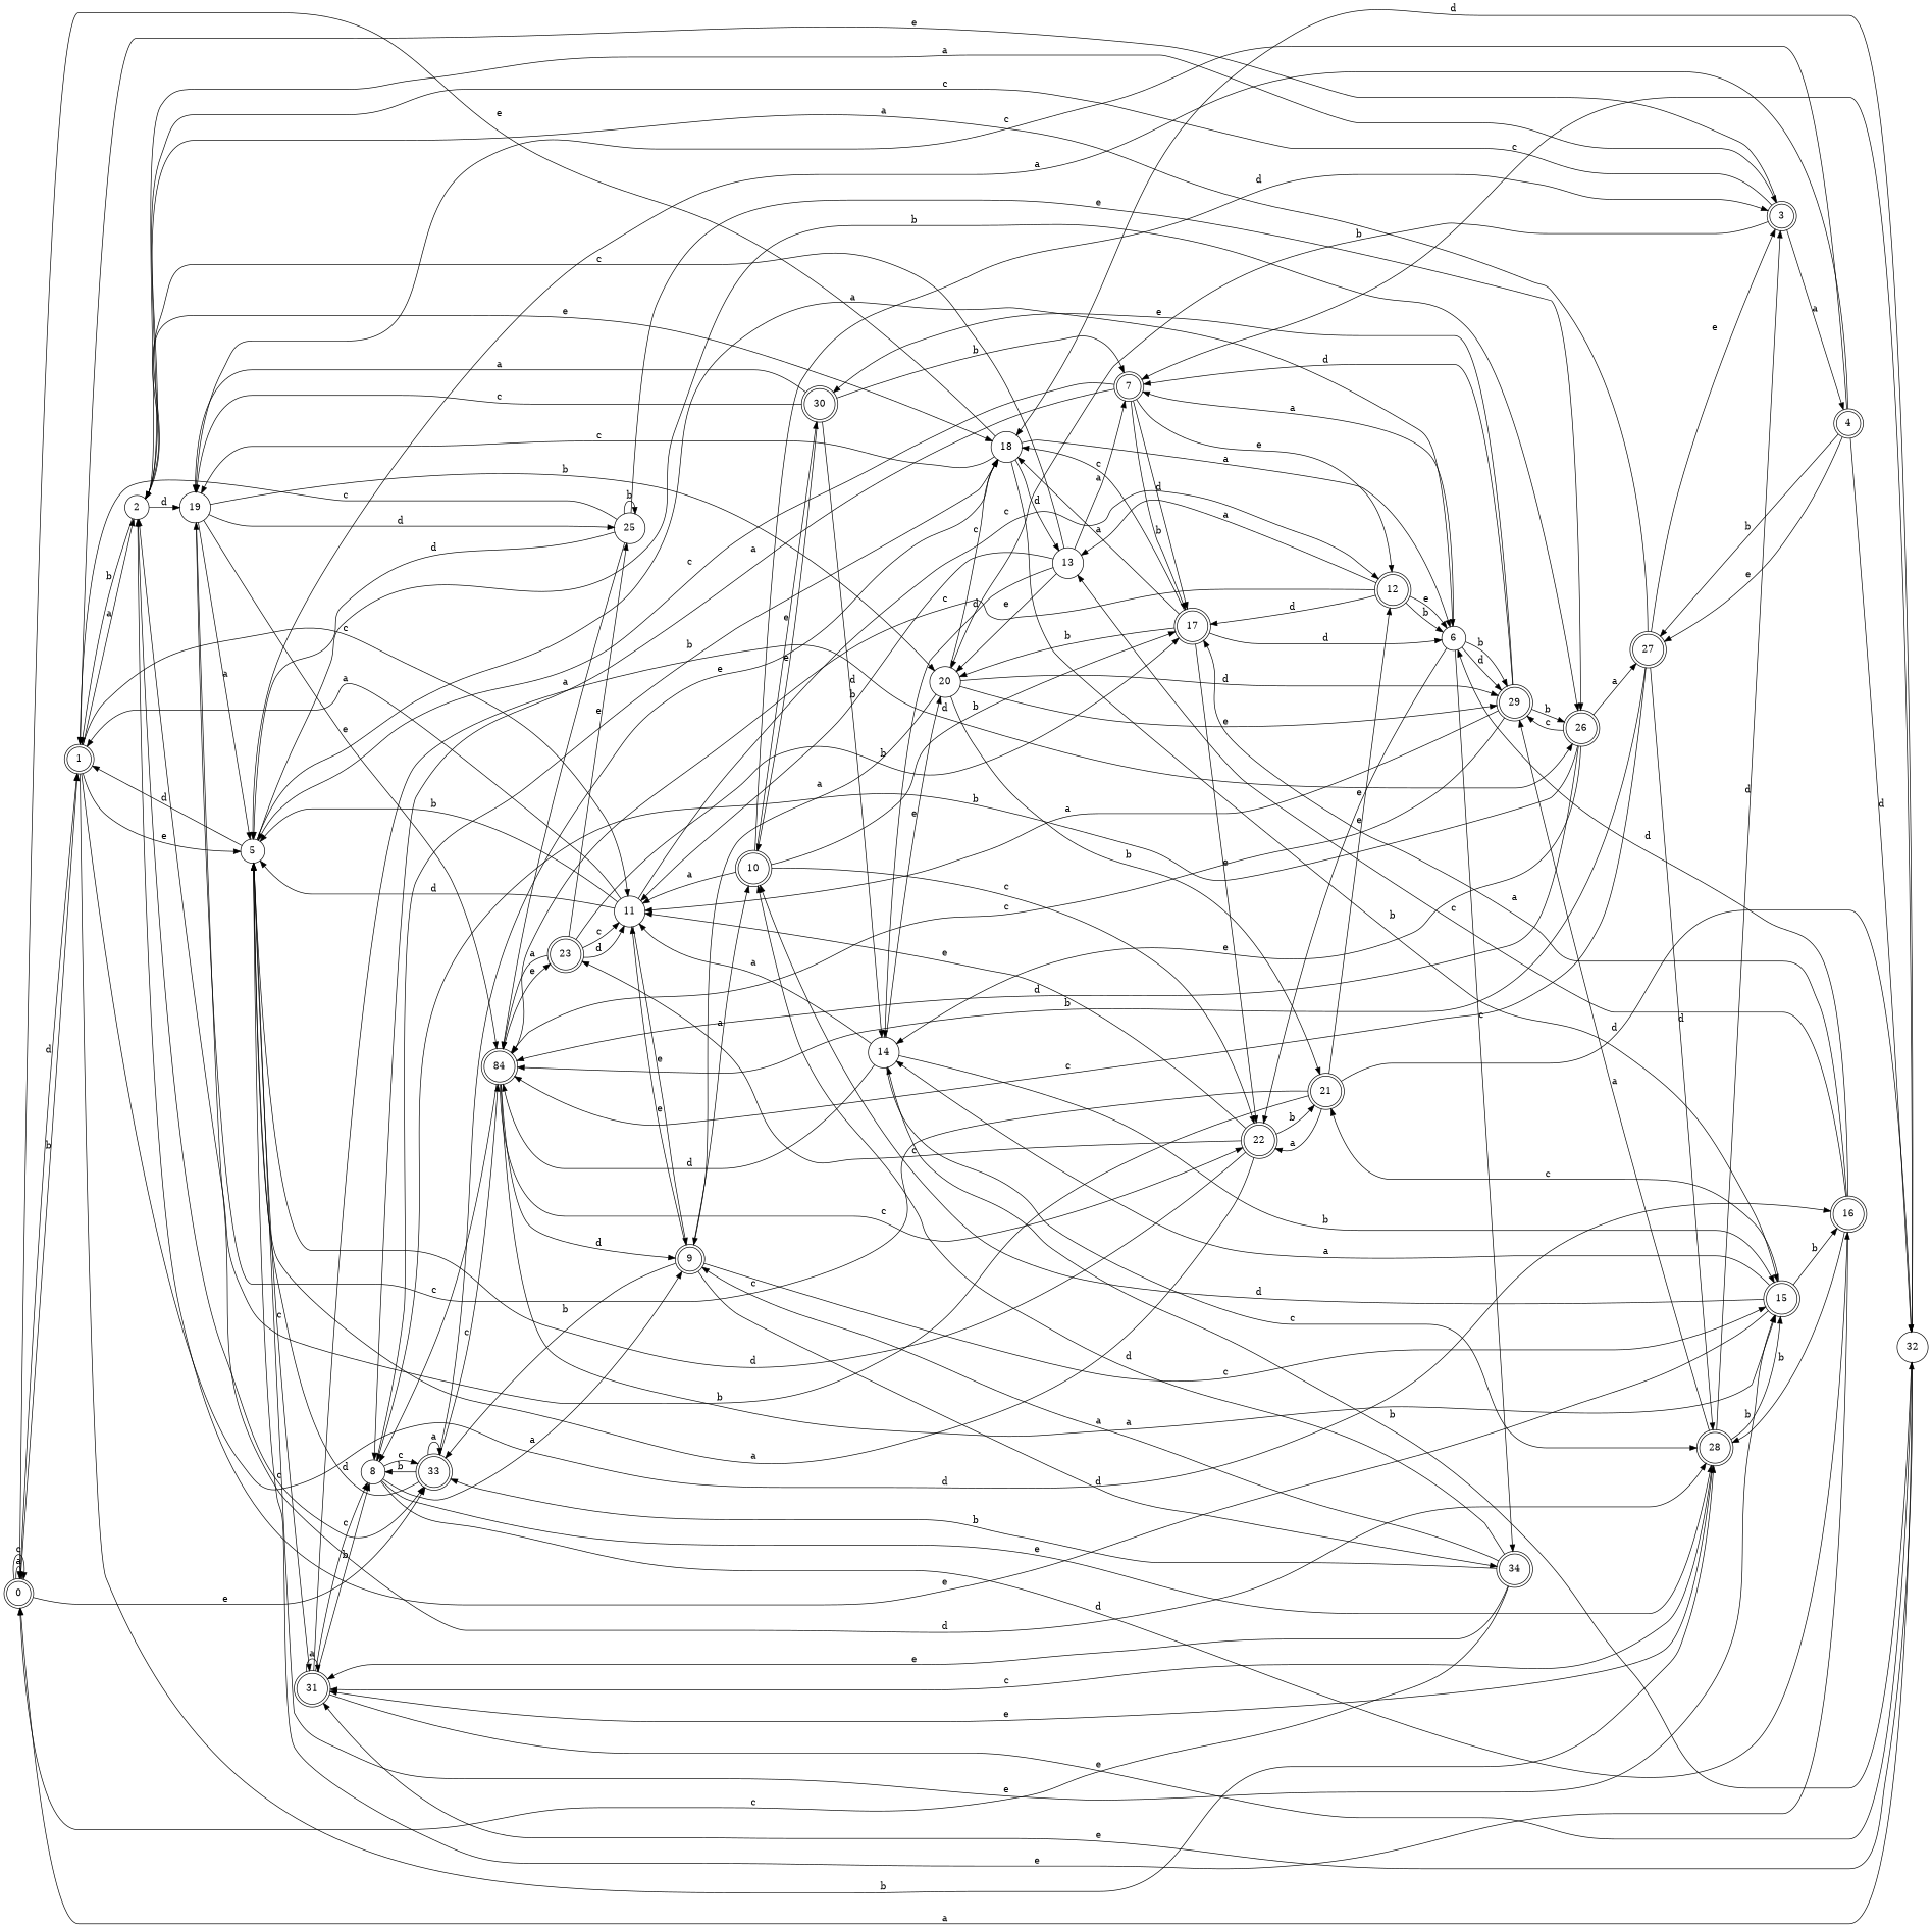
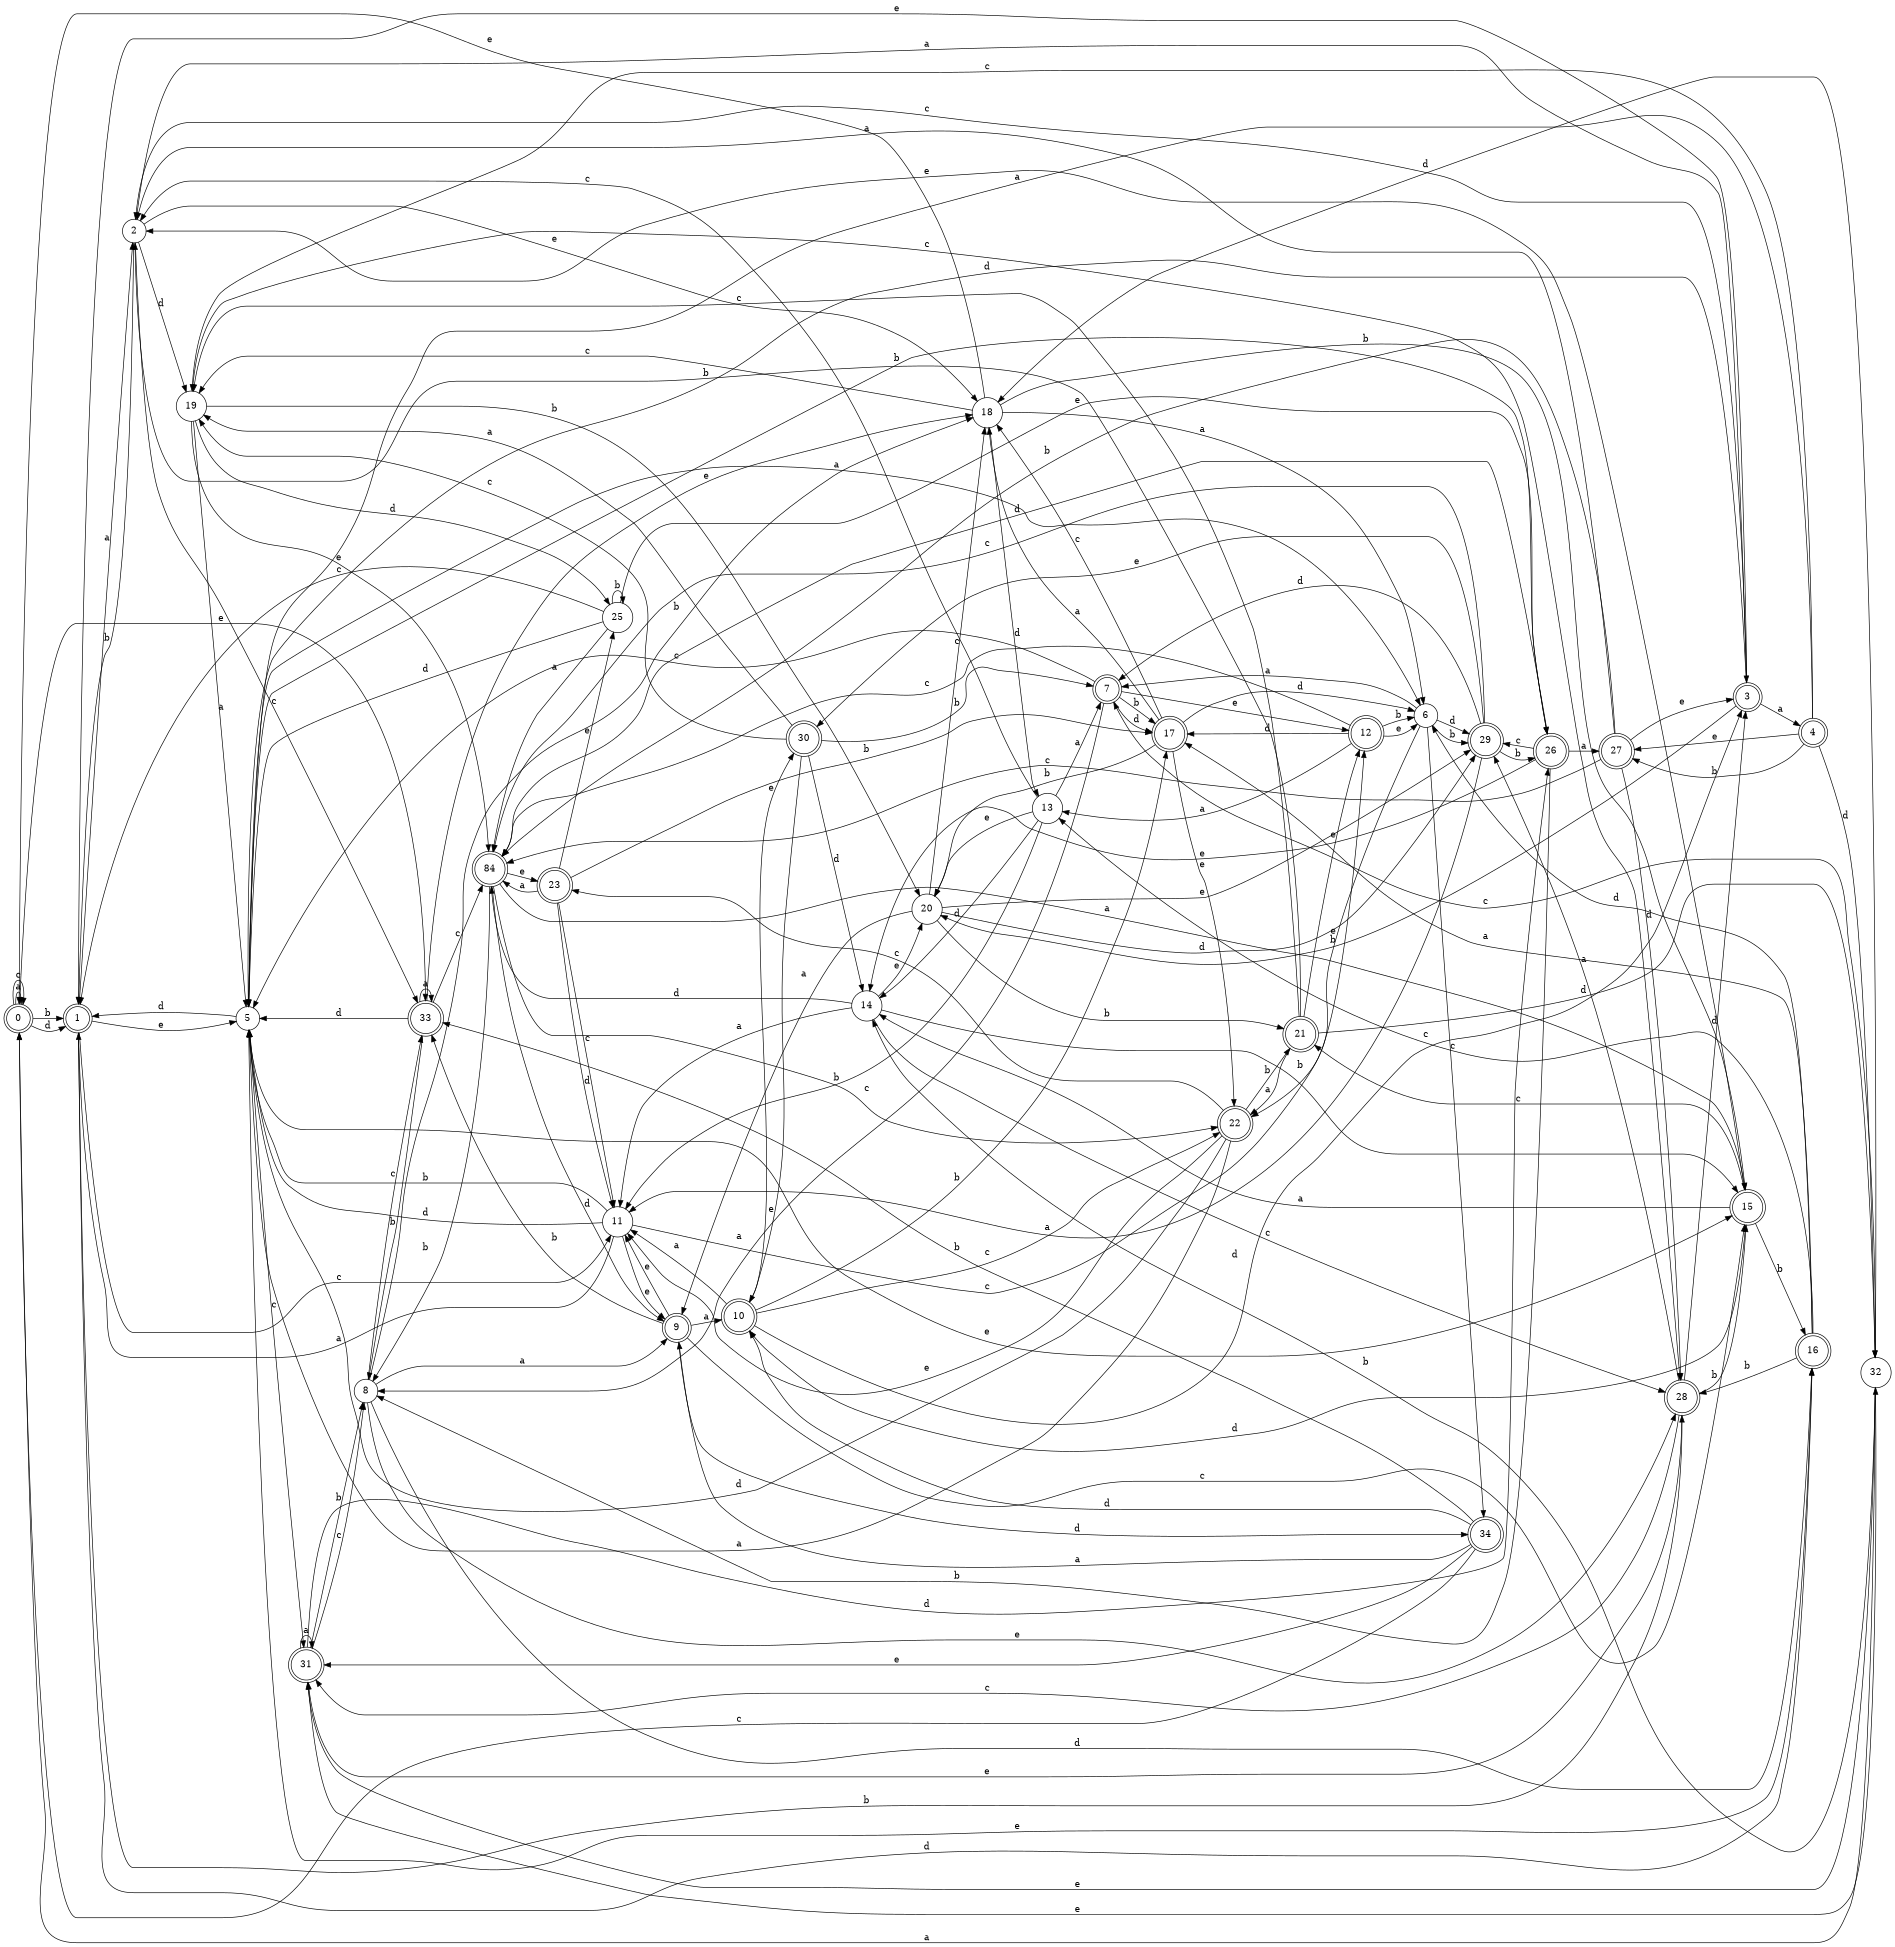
  digraph {
    rankdir=LR
    node [color=black fillcolor=white shape=doublecircle style="rounded,filled"]
    n1 [label=0]
    n2 [label=1]
    n3 [label=33]
    n4 [label=2 shape=circle style=filled]
    n5 [label=5 shape=circle style=filled]
    n6 [label=11 shape=circle style=filled]
    n7 [label=16]
    n8 [label=28]
    n9 [label=18 shape=circle style=filled]
    n10 [label=8 shape=circle style=filled]
    n11 [label=84]
    n12 [label=3]
    n13 [label=19 shape=circle style=filled]
    n14 [label=6 shape=circle style=filled]
    n15 [label=15]
    n16 [label=26]
    n17 [label=31]
    n18 [label=12]
    n19 [label=9]
    n20 [label=17]
    n21 [label=13 shape=circle style=filled]
    n22 [label=29]
    n23 [label=4]
    n24 [label=20 shape=circle style=filled]
    n25 [label=25 shape=circle style=filled]
    n26 [label=27]
    n27 [label=32 shape=circle style=filled]
    n28 [label=21]
    n29 [label=7]
    n30 [label=14 shape=circle style=filled]
    n31 [label=22]
    n32 [label=34]
    n33 [label=10]
    n34 [label=23]
    n35 [label=30]
    n1 -> n1 [label=a]
    n1 -> n1 [label=c]
    n1 -> n2 [label=b]
    n1 -> n2 [label=d]
    n1 -> n3 [label=e]
    n2 -> n4 [label=a]
    n2 -> n5 [label=e]
    n2 -> n6 [label=c]
    n2 -> n7 [label=d]
    n2 -> n8 [label=b]
    n3 -> n3 [label=a]
    n3 -> n5 [label=d]
    n3 -> n9 [label=e]
    n3 -> n10 [label=b]
    n3 -> n11 [label=c]
    n4 -> n2 [label=b]
    n4 -> n3 [label=c]
    n4 -> n9 [label=e]
    n4 -> n12 [label=a]
    n4 -> n13 [label=d]
    n5 -> n2 [label=d]
    n5 -> n14 [label=a]
    n5 -> n15 [label=e]
    n5 -> n16 [label=b]
    n5 -> n17 [label=c]
    n6 -> n2 [label=a]
    n6 -> n5 [label=b]
    n6 -> n5 [label=d]
    n6 -> n18 [label=c]
    n6 -> n19 [label=e]
    n7 -> n5 [label=e]
    n7 -> n8 [label=b]
    n7 -> n14 [label=d]
    n7 -> n20 [label=a]
    n7 -> n21 [label=c]
    n8 -> n12 [label=d]
    n8 -> n15 [label=b]
    n8 -> n17 [label=c]
    n8 -> n17 [label=e]
    n8 -> n22 [label=a]
    n9 -> n1 [label=e]
    n9 -> n13 [label=c]
    n9 -> n14 [label=a]
    n9 -> n15 [label=b]
    n9 -> n21 [label=d]
    n10 -> n3 [label=c]
    n10 -> n7 [label=d]
    n10 -> n8 [label=e]
    n10 -> n9 [label=b]
    n10 -> n19 [label=a]
-   n11 -> n10 [label=c]
+   n11 -> n10 [label=b]
    n11 -> n15 [label=a]
    n11 -> n19 [label=d]
    n11 -> n31 [label=c]
    n11 -> n34 [label=e]
    n12 -> n2 [label=e]
    n12 -> n4 [label=c]
+   n12 -> n5 [label=d]
    n12 -> n23 [label=a]
    n12 -> n24 [label=b]
    n13 -> n5 [label=a]
-   n13 -> n8 [label=d]
+   n13 -> n8 [label=c]
    n13 -> n11 [label=e]
    n13 -> n24 [label=b]
    n13 -> n25 [label=d]
    n14 -> n22 [label=b]
    n14 -> n22 [label=d]
    n14 -> n29 [label=a]
    n14 -> n31 [label=e]
    n14 -> n32 [label=c]
    n15 -> n4 [label=e]
    n15 -> n7 [label=b]
    n15 -> n28 [label=c]
    n15 -> n30 [label=a]
    n15 -> n33 [label=d]
    n16 -> n10 [label=b]
    n16 -> n11 [label=d]
    n16 -> n22 [label=c]
    n16 -> n26 [label=a]
    n16 -> n30 [label=e]
    n17 -> n10 [label=b]
    n17 -> n10 [label=c]
    n17 -> n16 [label=d]
    n17 -> n17 [label=a]
    n17 -> n27 [label=e]
    n18 -> n11 [label=c]
    n18 -> n14 [label=b]
    n18 -> n14 [label=e]
    n18 -> n20 [label=d]
    n18 -> n21 [label=a]
    n19 -> n3 [label=b]
    n19 -> n6 [label=e]
    n19 -> n15 [label=c]
    n19 -> n32 [label=d]
    n19 -> n33 [label=a]
    n20 -> n9 [label=a]
    n20 -> n9 [label=c]
    n20 -> n14 [label=d]
    n20 -> n24 [label=b]
    n20 -> n31 [label=e]
    n21 -> n4 [label=c]
    n21 -> n6 [label=b]
    n21 -> n24 [label=e]
    n21 -> n29 [label=a]
    n21 -> n30 [label=d]
    n22 -> n6 [label=a]
    n22 -> n11 [label=c]
    n22 -> n16 [label=b]
    n22 -> n29 [label=d]
    n22 -> n35 [label=e]
    n23 -> n5 [label=a]
    n23 -> n13 [label=c]
    n23 -> n26 [label=b]
    n23 -> n26 [label=e]
    n23 -> n27 [label=d]
    n24 -> n9 [label=c]
    n24 -> n19 [label=a]
    n24 -> n22 [label=d]
    n24 -> n22 [label=e]
    n24 -> n28 [label=b]
    n25 -> n2 [label=c]
    n25 -> n5 [label=d]
    n25 -> n11 [label=a]
    n25 -> n16 [label=e]
    n25 -> n25 [label=b]
    n26 -> n4 [label=a]
    n26 -> n8 [label=d]
    n26 -> n11 [label=b]
    n26 -> n11 [label=c]
    n26 -> n12 [label=e]
    n27 -> n1 [label=a]
    n27 -> n9 [label=d]
    n27 -> n17 [label=e]
    n27 -> n29 [label=c]
    n27 -> n30 [label=b]
    n28 -> n4 [label=b]
    n28 -> n13 [label=c]
    n28 -> n18 [label=e]
    n28 -> n27 [label=d]
    n28 -> n31 [label=a]
    n29 -> n5 [label=c]
    n29 -> n10 [label=a]
    n29 -> n18 [label=e]
    n29 -> n20 [label=b]
    n29 -> n20 [label=d]
    n30 -> n6 [label=a]
    n30 -> n8 [label=c]
    n30 -> n11 [label=d]
    n30 -> n15 [label=b]
    n30 -> n24 [label=e]
    n31 -> n5 [label=a]
    n31 -> n5 [label=d]
    n31 -> n6 [label=e]
    n31 -> n28 [label=b]
    n31 -> n34 [label=c]
    n32 -> n1 [label=c]
    n32 -> n3 [label=b]
    n32 -> n17 [label=e]
    n32 -> n19 [label=a]
    n32 -> n33 [label=d]
    n33 -> n6 [label=a]
    n33 -> n12 [label=d]
    n33 -> n20 [label=b]
    n33 -> n31 [label=c]
    n33 -> n35 [label=e]
    n34 -> n6 [label=c]
    n34 -> n6 [label=d]
    n34 -> n11 [label=a]
    n34 -> n20 [label=b]
    n34 -> n25 [label=e]
    n35 -> n13 [label=a]
    n35 -> n13 [label=c]
    n35 -> n29 [label=b]
    n35 -> n30 [label=d]
    n35 -> n33 [label=e]
  }
